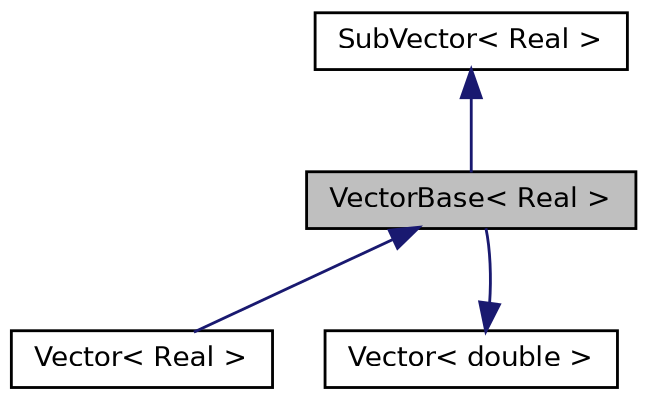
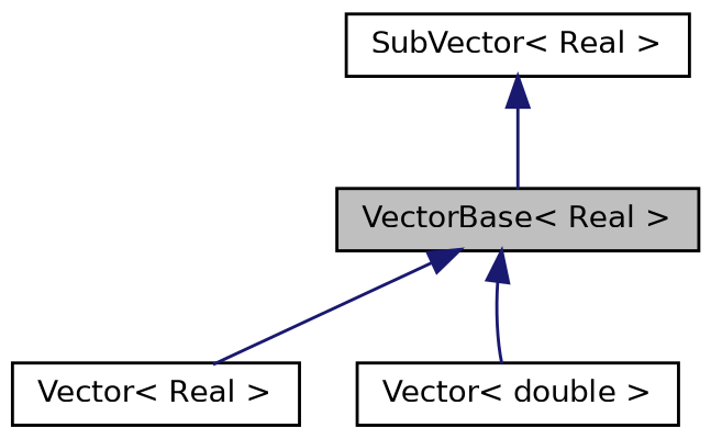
  digraph {
    node [color=black fillcolor=white fontname=Helvetica fontsize=10 shape=record style=filled]
    edge [color=midnightblue dir=back fontname=Helvetica fontsize=10 labelfontname=Helvetica labelfontsize=10 style=solid]
    n1 [fillcolor=grey75 fontcolor=black height=0.2 label="VectorBase\< Real \>" width=0.4]
    n2 [height=0.2 label="Vector\< Real \>" width=0.4]
    n3 [height=0.2 label="Vector\< double \>" width=0.4]
    n4 [height=0.2 label="SubVector\< Real \>" width=0.4]
    n1 -> n2
-   n3 -> n1
+   n1 -> n3
    n4 -> n1
  }
